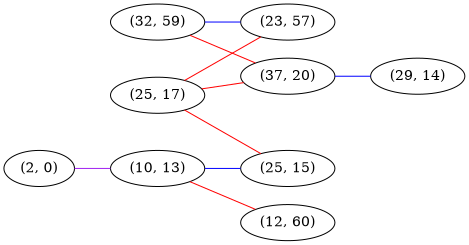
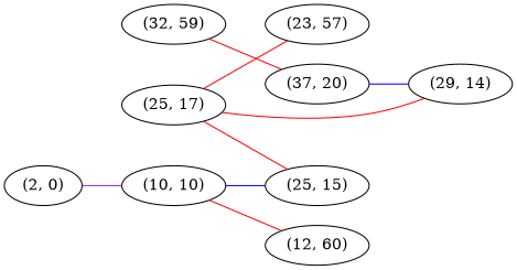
  graph {
    fontname="DejaVu Serif"
    rankdir=LR
    node [fontname="DejaVu Serif"]
    edge [color=red fontname="DejaVu Serif" weight=1]
    n1 [label="(2, 0)"]
-   "(10, 13)"
+   "(10, 13)" [label="(10, 10)"]
    n3 [label="(25, 15)"]
    "(12, 60)"
    "(25, 17)"
    "(29, 14)"
    "(23, 57)"
    n8 [label="(32, 59)"]
    "(37, 20)"
    n1 -- "(10, 13)" [color=purple weight=4]
    "(10, 13)" -- n3 [color=blue weight=3]
    "(10, 13)" -- "(12, 60)"
    "(25, 17)" -- n3
-   "(25, 17)" -- "(37, 20)"
+   "(25, 17)" -- "(29, 14)"
    "(25, 17)" -- "(23, 57)"
-   n8 -- "(23, 57)" [color=blue weight=3]
    n8 -- "(37, 20)"
    "(37, 20)" -- "(29, 14)" [color=blue weight=3]
  }
